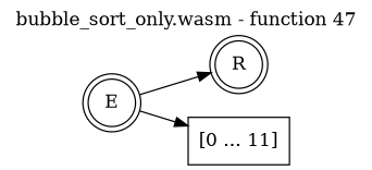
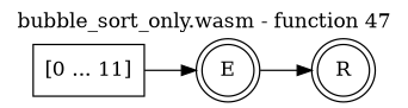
  digraph {
    label="bubble_sort_only.wasm - function 47"
    labelfontcolor=black
    labelfontname=Helvetica
    labelfontsize=16
    labelloc=t
    rankdir=LR
    node [shape=doublecircle]
    E
    R
    n3 [color=black label="[0 ... 11]" shape=box style=solid]
    E -> R
-   E -> n3
+   n3 -> E
  }
